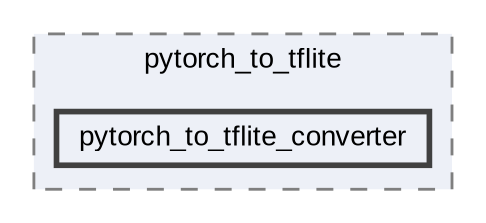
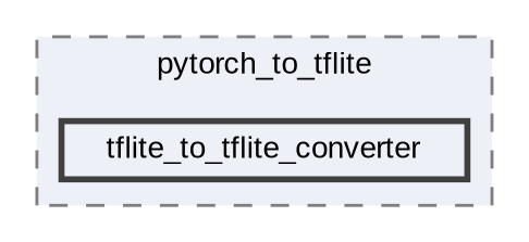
  digraph {
    compound=true
    rankdir=LR
    fontname="Liberation Sans"
-   n1 [color=grey25 fillcolor="#edf0f7" fontname="Liberation Sans" fontsize=10 height=0.2 label=pytorch_to_tflite_converter shape=box style="filled,bold" width=0.4]
+   n1 [color=grey25 fillcolor="#edf0f7" fontname="Liberation Sans" fontsize=10 height=0.2 label=tflite_to_tflite_converter shape=box style="filled,bold" width=0.4]
    subgraph cluster_1 {
      bgcolor="#edf0f7"
      fontsize=10
      label=pytorch_to_tflite
      pencolor=grey50
      style="filled,dashed"
      n1
    }
  }
